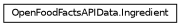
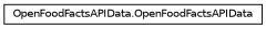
  digraph {
    rankdir=LR
-   n1 [color=black fillcolor=white fontname=Helvetica fontsize=10 height=0.2 label="OpenFoodFactsAPIData.Ingredient" shape=record style=filled width=0.4]
+   n1 [color=black fillcolor=white fontname=Helvetica fontsize=10 height=0.2 label="OpenFoodFactsAPIData.OpenFoodFactsAPIData" shape=record style=filled width=0.4]
  }
